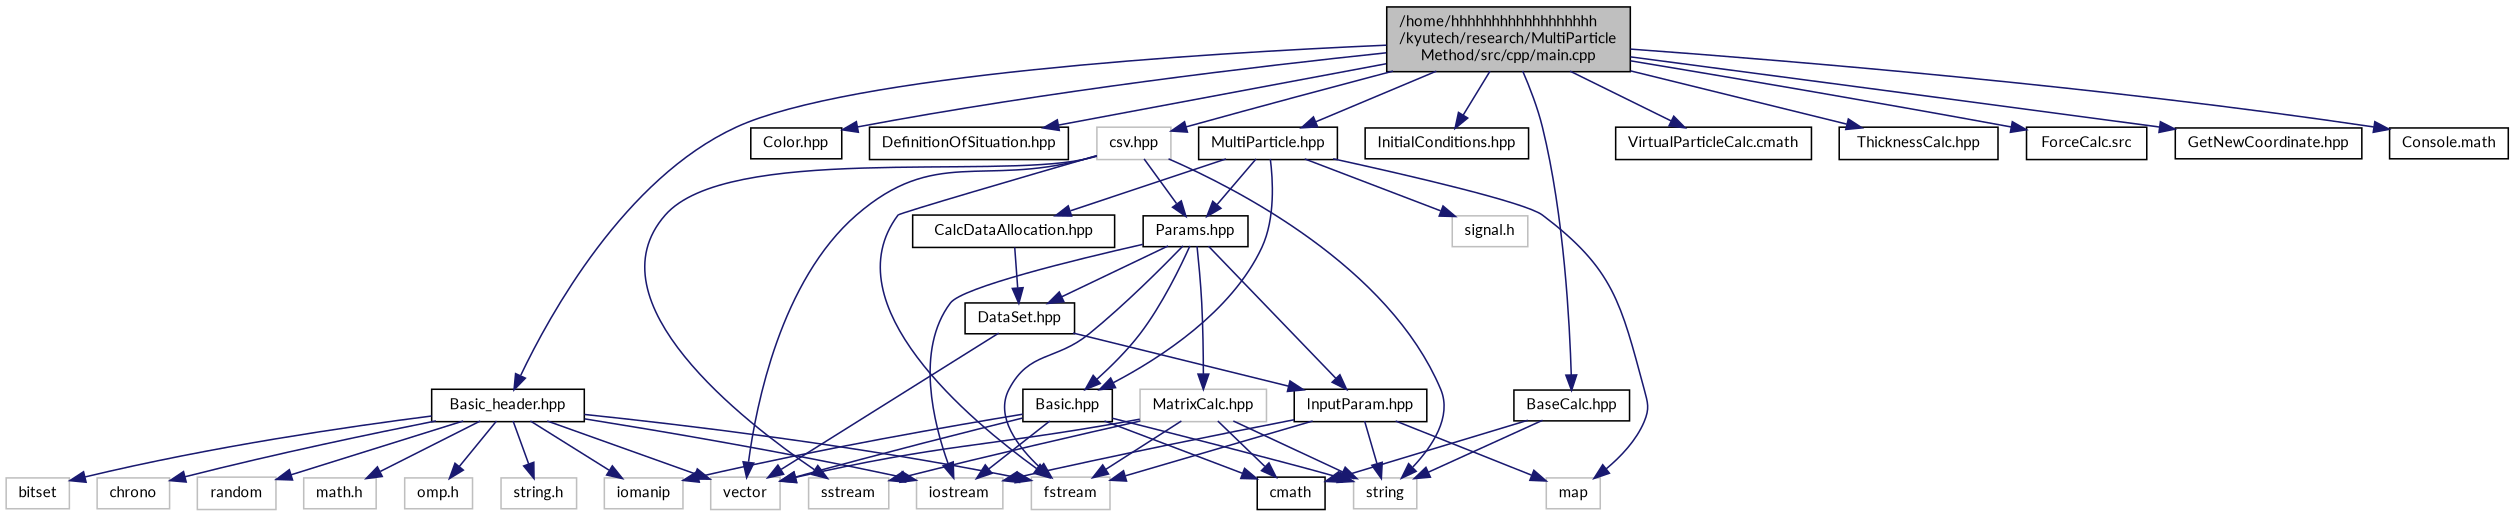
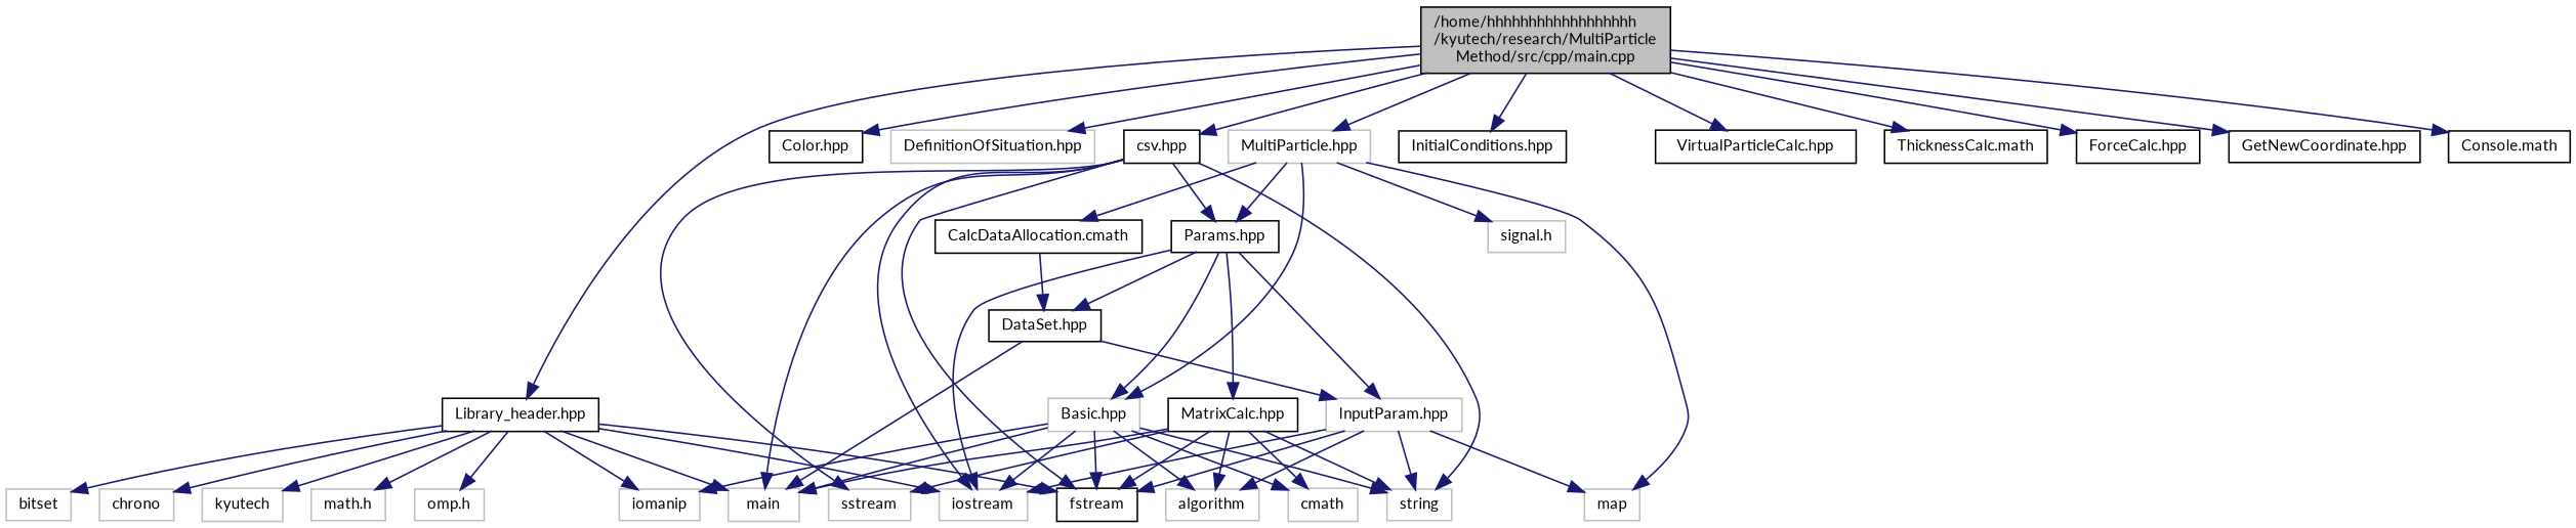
  digraph {
    fontname=Lato
    node [color=black fillcolor=white fontname=Lato fontsize=10 shape=record style=filled]
    edge [color=midnightblue fontname=Lato fontsize=10 labelfontname=Helvetica labelfontsize=10 style=solid]
    n1 [fillcolor=grey75 fontcolor=black height=0.2 label="/home/hhhhhhhhhhhhhhhhhh\l/kyutech/research/MultiParticle\lMethod/src/cpp/main.cpp" width=0.4]
-   n2 [height=0.2 label="Basic_header.hpp" width=0.4]
+   n2 [height=0.2 label="Library_header.hpp" width=0.4]
    n3 [height=0.2 label="Color.hpp" width=0.4]
-   n4 [height=0.2 label="DefinitionOfSituation.hpp" width=0.4]
-   n5 [color=grey75 height=0.2 label="csv.hpp" width=0.4]
-   n6 [height=0.2 label="MultiParticle.hpp" width=0.4]
+   n4 [color=grey75 height=0.2 label="DefinitionOfSituation.hpp" width=0.4]
+   n5 [height=0.2 label="csv.hpp" width=0.4]
+   n6 [color=grey75 height=0.2 label="MultiParticle.hpp" width=0.4]
    n7 [height=0.2 label="InitialConditions.hpp" width=0.4]
-   n8 [height=0.2 label="BaseCalc.hpp" width=0.4]
-   n9 [height=0.2 label="VirtualParticleCalc.cmath" width=0.4]
-   n10 [height=0.2 label="ThicknessCalc.hpp" width=0.4]
-   n11 [height=0.2 label="ForceCalc.src" width=0.4]
+   n9 [height=0.2 label="VirtualParticleCalc.hpp" width=0.4]
+   n10 [height=0.2 label="ThicknessCalc.math" width=0.4]
+   n11 [height=0.2 label="ForceCalc.hpp" width=0.4]
    n12 [height=0.2 label="GetNewCoordinate.hpp" width=0.4]
    n13 [height=0.2 label="Console.math" width=0.4]
    n14 [color=grey75 height=0.2 label="math.h" width=0.4]
    n15 [color=grey75 height=0.2 label="omp.h" width=0.4]
-   n16 [color=grey75 height=0.2 label="string.h" width=0.4]
    n17 [color=grey75 height=0.2 label=bitset width=0.4]
    n18 [color=grey75 height=0.2 label=chrono width=0.4]
-   n19 [color=grey75 height=0.2 label=fstream width=0.4]
+   n19 [height=0.2 label=fstream width=0.4]
    n20 [color=grey75 height=0.2 label=iomanip width=0.4]
    n21 [color=grey75 height=0.2 label=iostream width=0.4]
-   n22 [color=grey75 height=0.2 label=random width=0.4]
-   n23 [color=grey75 height=0.2 label=vector width=0.4]
+   n22 [color=grey75 height=0.2 label=kyutech width=0.4]
+   n23 [color=grey75 height=0.2 label=main width=0.4]
    n24 [color=grey75 height=0.2 label=sstream width=0.4]
    n25 [color=grey75 height=0.2 label=string width=0.4]
    n26 [height=0.2 label="Params.hpp" width=0.4]
-   n27 [height=0.2 label="Basic.hpp" width=0.4]
+   n27 [color=grey75 height=0.2 label="Basic.hpp" width=0.4]
    n28 [color=grey75 height=0.2 label=map width=0.4]
-   n29 [height=0.2 label="CalcDataAllocation.hpp" width=0.4]
+   n29 [height=0.2 label="CalcDataAllocation.cmath" width=0.4]
    n30 [color=grey75 height=0.2 label="signal.h" width=0.4]
-   n31 [height=0.2 label=cmath width=0.4]
-   n32 [height=0.2 label="InputParam.hpp" width=0.4]
+   n31 [color=grey75 height=0.2 label=cmath width=0.4]
+   n32 [color=grey75 height=0.2 label="InputParam.hpp" width=0.4]
    n33 [height=0.2 label="DataSet.hpp" width=0.4]
-   n34 [color=grey75 height=0.2 label="MatrixCalc.hpp" width=0.4]
+   n34 [height=0.2 label="MatrixCalc.hpp" width=0.4]
+   n35 [color=grey75 height=0.2 label=algorithm width=0.4]
    n1 -> n2
    n1 -> n3
    n1 -> n4
    n1 -> n5
    n1 -> n6
    n1 -> n7
-   n1 -> n8
    n1 -> n9
    n1 -> n10
    n1 -> n11
    n1 -> n12
    n1 -> n13
    n2 -> n14
    n2 -> n15
-   n2 -> n16
    n2 -> n17
    n2 -> n18
    n2 -> n19
    n2 -> n20
    n2 -> n21
    n2 -> n22
    n2 -> n23
    n5 -> n19
+   n5 -> n21
    n5 -> n23
    n5 -> n24
    n5 -> n25
    n5 -> n26
    n6 -> n26
    n6 -> n27
    n6 -> n28
    n6 -> n29
    n6 -> n30
-   n8 -> n25
-   n8 -> n31
    n26 -> n21
    n26 -> n27
    n26 -> n32
    n26 -> n33
    n26 -> n34
-   n26 -> n19
+   n27 -> n19
    n27 -> n20
    n27 -> n21
    n27 -> n23
    n27 -> n25
    n27 -> n31
+   n27 -> n35
    n29 -> n33
    n32 -> n19
    n32 -> n21
    n32 -> n25
    n32 -> n28
+   n32 -> n35
    n33 -> n23
    n33 -> n32
    n34 -> n19
    n34 -> n23
    n34 -> n24
    n34 -> n25
    n34 -> n31
+   n34 -> n35
  }
